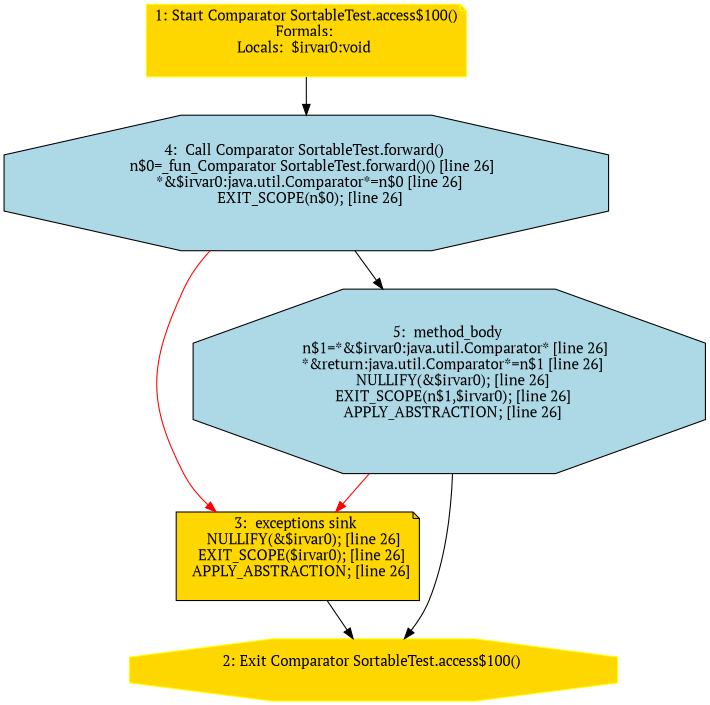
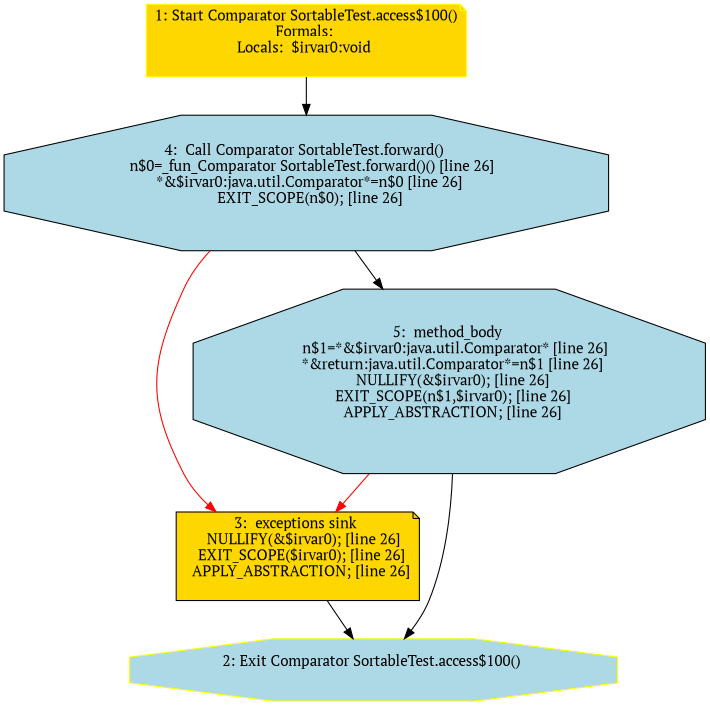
  digraph {
    fontname="PT Serif"
    node [style=filled fillcolor=gold shape=octagon fontname="PT Serif"]
    edge [fontname="PT Serif"]
    n1 [color=yellow label="1: Start Comparator SortableTest.access$100()\nFormals: \nLocals:  $irvar0:void \n  " shape=note]
    n2 [label="4:  Call Comparator SortableTest.forward() \n   n$0=_fun_Comparator SortableTest.forward()() [line 26]\n  *&$irvar0:java.util.Comparator*=n$0 [line 26]\n  EXIT_SCOPE(n$0); [line 26]\n " fillcolor=lightblue]
    n3 [label="3:  exceptions sink \n   NULLIFY(&$irvar0); [line 26]\n  EXIT_SCOPE($irvar0); [line 26]\n  APPLY_ABSTRACTION; [line 26]\n " shape=note]
    n4 [label="5:  method_body \n   n$1=*&$irvar0:java.util.Comparator* [line 26]\n  *&return:java.util.Comparator*=n$1 [line 26]\n  NULLIFY(&$irvar0); [line 26]\n  EXIT_SCOPE(n$1,$irvar0); [line 26]\n  APPLY_ABSTRACTION; [line 26]\n " fillcolor=lightblue]
-   n5 [color=yellow label="2: Exit Comparator SortableTest.access$100() \n  "]
+   n5 [color=yellow label="2: Exit Comparator SortableTest.access$100() \n  " fillcolor=lightblue]
    n1 -> n2
    n2 -> n3 [color=red]
    n2 -> n4
    n3 -> n5
    n4 -> n3 [color=red]
    n4 -> n5
  }
